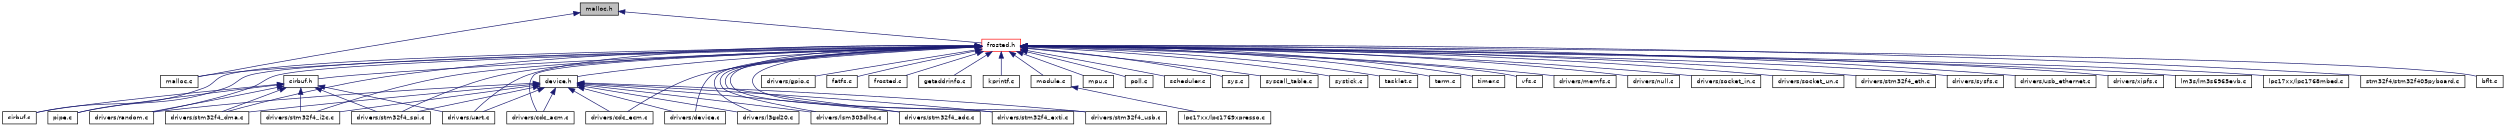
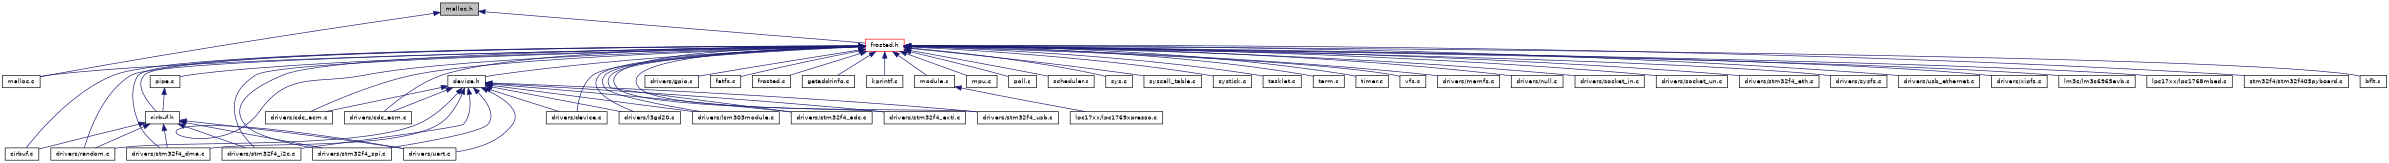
  digraph {
    node [color=black fillcolor=white fontname=Helvetica fontsize=10 shape=record style=filled]
    edge [color=midnightblue dir=back fontname=Helvetica fontsize=10 labelfontname=Helvetica labelfontsize=10 style=solid]
    n1 [fillcolor=grey75 fontcolor=black height=0.2 label="malloc.h" width=0.4]
    n2 [color=red height=0.2 label="frosted.h" width=0.4]
    n3 [height=0.2 label="malloc.c" width=0.4]
    n4 [height=0.2 label="bflt.c" width=0.4]
    n5 [height=0.2 label="cirbuf.c" width=0.4]
    n6 [height=0.2 label="cirbuf.h" width=0.4]
    n7 [height=0.2 label="pipe.c" width=0.4]
    n8 [height=0.2 label="drivers/random.c" width=0.4]
    n9 [height=0.2 label="drivers/stm32f4_dma.c" width=0.4]
    n10 [height=0.2 label="drivers/stm32f4_i2c.c" width=0.4]
    n11 [height=0.2 label="drivers/stm32f4_spi.c" width=0.4]
    n12 [height=0.2 label="drivers/uart.c" width=0.4]
    n13 [height=0.2 label="device.h" width=0.4]
    n14 [height=0.2 label="drivers/cdc_acm.c" width=0.4]
    n15 [height=0.2 label="drivers/cdc_ecm.c" width=0.4]
    n16 [height=0.2 label="drivers/device.c" width=0.4]
    n17 [height=0.2 label="drivers/gpio.c" width=0.4]
    n18 [height=0.2 label="drivers/l3gd20.c" width=0.4]
-   n19 [height=0.2 label="drivers/lsm303dlhc.c" width=0.4]
+   n19 [height=0.2 label="drivers/lsm303module.c" width=0.4]
    n20 [height=0.2 label="drivers/stm32f4_adc.c" width=0.4]
    n21 [height=0.2 label="drivers/stm32f4_exti.c" width=0.4]
    n22 [height=0.2 label="drivers/stm32f4_usb.c" width=0.4]
    n23 [height=0.2 label="fatfs.c" width=0.4]
    n24 [height=0.2 label="frosted.c" width=0.4]
    n25 [height=0.2 label="getaddrinfo.c" width=0.4]
    n26 [height=0.2 label="kprintf.c" width=0.4]
    n27 [height=0.2 label="module.c" width=0.4]
    n28 [height=0.2 label="mpu.c" width=0.4]
    n29 [height=0.2 label="poll.c" width=0.4]
    n30 [height=0.2 label="scheduler.c" width=0.4]
    n31 [height=0.2 label="sys.c" width=0.4]
    n32 [height=0.2 label="syscall_table.c" width=0.4]
    n33 [height=0.2 label="systick.c" width=0.4]
    n34 [height=0.2 label="tasklet.c" width=0.4]
    n35 [height=0.2 label="term.c" width=0.4]
    n36 [height=0.2 label="timer.c" width=0.4]
    n37 [height=0.2 label="vfs.c" width=0.4]
    n38 [height=0.2 label="drivers/memfs.c" width=0.4]
    n39 [height=0.2 label="drivers/null.c" width=0.4]
    n40 [height=0.2 label="drivers/socket_in.c" width=0.4]
    n41 [height=0.2 label="drivers/socket_un.c" width=0.4]
    n42 [height=0.2 label="drivers/stm32f4_eth.c" width=0.4]
    n43 [height=0.2 label="drivers/sysfs.c" width=0.4]
    n44 [height=0.2 label="drivers/usb_ethernet.c" width=0.4]
    n45 [height=0.2 label="drivers/xipfs.c" width=0.4]
    n46 [height=0.2 label="lm3s/lm3s6965evb.c" width=0.4]
    n47 [height=0.2 label="lpc17xx/lpc1768mbed.c" width=0.4]
    n48 [height=0.2 label="stm32f4/stm32f405pyboard.c" width=0.4]
    n49 [height=0.2 label="lpc17xx/lpc1769xpresso.c" width=0.4]
    n1 -> n2
    n1 -> n3
    n2 -> n3
    n2 -> n4
    n2 -> n5
    n2 -> n6
    n2 -> n7
    n2 -> n8
    n2 -> n9
    n2 -> n10
    n2 -> n11
    n2 -> n12
    n2 -> n13
    n2 -> n14
    n2 -> n15
    n2 -> n16
    n2 -> n17
    n2 -> n18
    n2 -> n19
    n2 -> n20
    n2 -> n21
    n2 -> n22
    n2 -> n23
    n2 -> n24
    n2 -> n25
    n2 -> n26
    n2 -> n27
    n2 -> n28
    n2 -> n29
    n2 -> n30
    n2 -> n31
    n2 -> n32
    n2 -> n33
    n2 -> n34
    n2 -> n35
    n2 -> n36
    n2 -> n37
    n2 -> n38
    n2 -> n39
    n2 -> n40
    n2 -> n41
    n2 -> n42
    n2 -> n43
    n2 -> n44
    n2 -> n45
    n2 -> n46
    n2 -> n47
    n2 -> n48
    n6 -> n5
-   n6 -> n7
+   n7 -> n6
    n6 -> n8
    n6 -> n9
    n6 -> n10
    n6 -> n11
    n6 -> n12
    n13 -> n8
    n13 -> n9
    n13 -> n10
    n13 -> n11
    n13 -> n12
    n13 -> n14
    n13 -> n15
    n13 -> n16
    n13 -> n18
    n13 -> n19
    n13 -> n20
    n13 -> n21
    n13 -> n22
    n27 -> n49
  }
